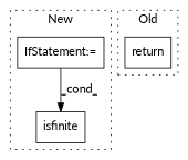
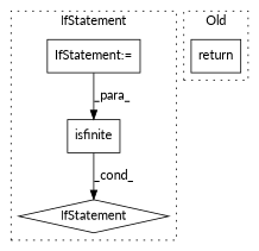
  digraph {
    fontname=Lato
    node [fontname=Lato shape=box]
    edge [fontname=Lato]
    n1 [a=32 l="9,1" label=isfinite s="22153,22168"]
+   n2 [a=25 l="4,2" label=IfStatement s="22143,22169" shape=diamond]
    n3 [a=7 l=1 label="IfStatement:=" s=21923]
    n4 [a=41 l=7 label=return s=22312]
    subgraph cluster_1 {
-     label=New
+     label=IfStatement
      style=dotted
      n1
+     n2
      n3
    }
    subgraph cluster_2 {
      label=Old
      style=dotted
      n4
    }
-   n3 -> n1 [label=_cond_]
+   n1 -> n2 [label=_cond_]
+   n3 -> n1 [label=_para_]
  }
